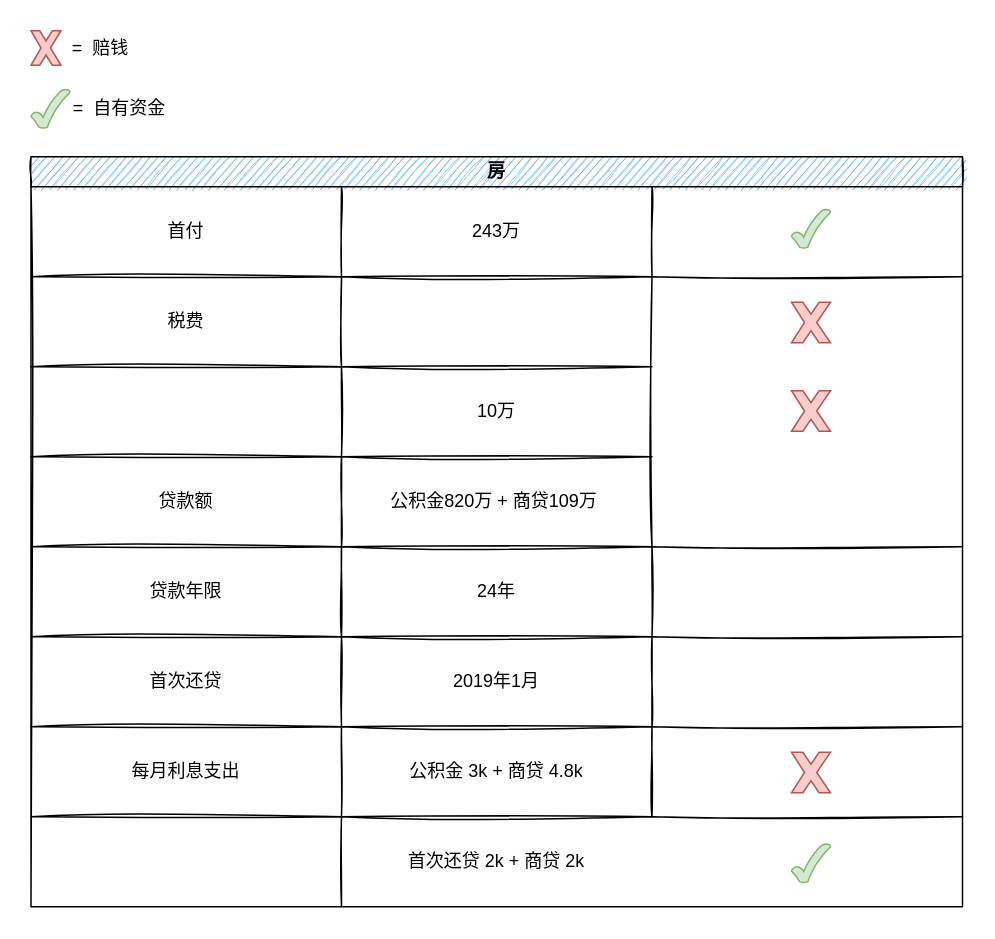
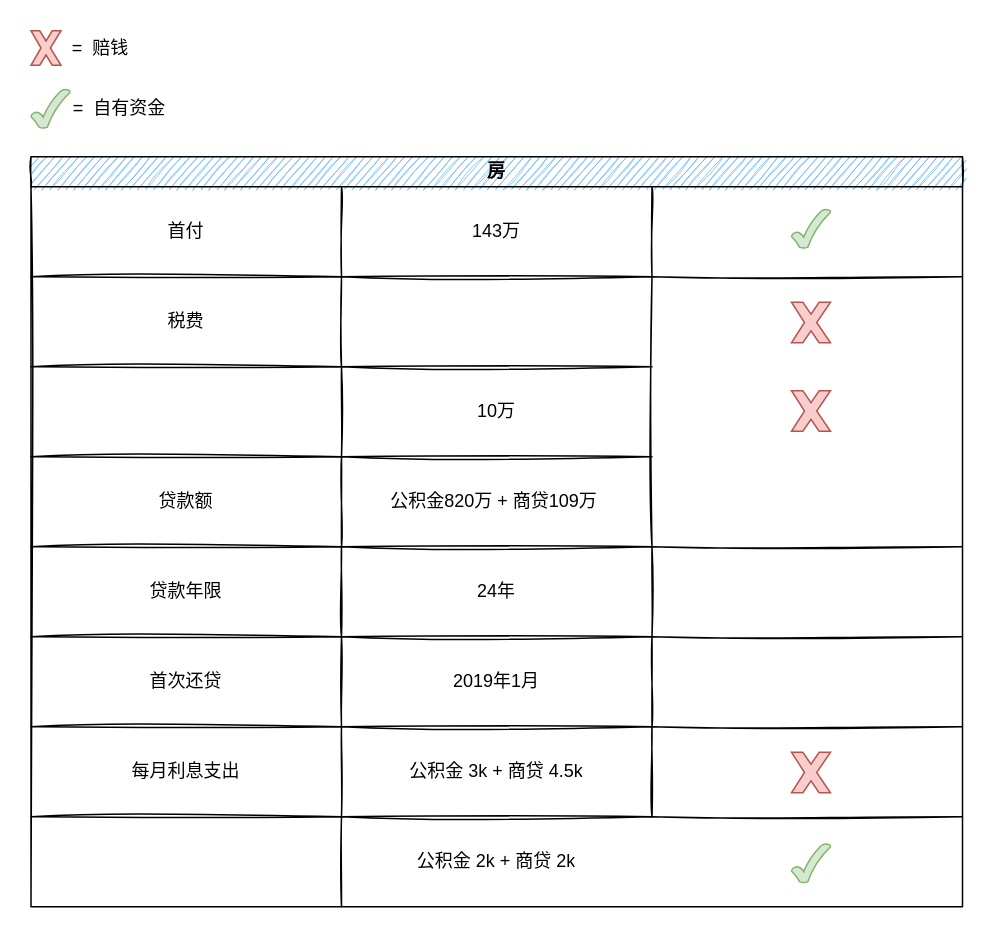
  <mxCell id="0" />
  <mxCell id="1" parent="0" />
  <mxCell id="2" value="房" style="shape=table;html=1;whiteSpace=wrap;startSize=20;container=1;collapsible=0;childLayout=tableLayout;fontStyle=1;align=center;fillColor=#66B2FF;sketch=1;" parent="1" vertex="1"><mxGeometry x="20" y="104" width="621" height="500" as="geometry" /></mxCell>
  <mxCell id="3" value="" style="shape=partialRectangle;html=1;whiteSpace=wrap;collapsible=0;dropTarget=0;pointerEvents=0;fillColor=none;top=0;left=0;bottom=0;right=0;points=[[0,0.5],[1,0.5]];portConstraint=eastwest;sketch=1;" parent="2" vertex="1"><mxGeometry y="20" width="621" height="60" as="geometry" /></mxCell>
  <mxCell id="4" value="&lt;span&gt;首付&lt;/span&gt;" style="shape=partialRectangle;html=1;whiteSpace=wrap;connectable=0;fillColor=none;top=0;left=0;bottom=0;right=0;overflow=hidden;sketch=1;" vertex="1" parent="3"><mxGeometry width="207" height="60" as="geometry" /></mxCell>
- <mxCell id="5" value="243万" style="shape=partialRectangle;html=1;whiteSpace=wrap;connectable=0;fillColor=none;top=0;left=0;bottom=0;right=0;overflow=hidden;sketch=1;" parent="3" vertex="1"><mxGeometry x="207" width="207" height="60" as="geometry" /></mxCell>
+ <mxCell id="5" value="143万" style="shape=partialRectangle;html=1;whiteSpace=wrap;connectable=0;fillColor=none;top=0;left=0;bottom=0;right=0;overflow=hidden;sketch=1;" parent="3" vertex="1"><mxGeometry x="207" width="207" height="60" as="geometry" /></mxCell>
  <mxCell id="6" value="" style="shape=partialRectangle;html=1;whiteSpace=wrap;connectable=0;fillColor=none;top=0;left=0;bottom=0;right=0;overflow=hidden;sketch=1;" vertex="1" parent="3"><mxGeometry x="414" width="207" height="60" as="geometry" /></mxCell>
  <mxCell id="7" style="shape=partialRectangle;html=1;whiteSpace=wrap;collapsible=0;dropTarget=0;pointerEvents=0;fillColor=none;top=0;left=0;bottom=0;right=0;points=[[0,0.5],[1,0.5]];portConstraint=eastwest;sketch=1;" vertex="1" parent="2"><mxGeometry y="80" width="621" height="60" as="geometry" /></mxCell>
  <mxCell id="8" value="税费" style="shape=partialRectangle;html=1;whiteSpace=wrap;connectable=0;fillColor=none;top=0;left=0;bottom=0;right=0;overflow=hidden;sketch=1;" vertex="1" parent="7"><mxGeometry width="207" height="60" as="geometry" /></mxCell>
  <mxCell id="9" style="shape=partialRectangle;html=1;whiteSpace=wrap;connectable=0;fillColor=none;top=0;left=0;bottom=0;right=0;overflow=hidden;sketch=1;" vertex="1" parent="7"><mxGeometry x="414" width="207" height="60" as="geometry" /></mxCell>
  <mxCell id="10" style="shape=partialRectangle;html=1;whiteSpace=wrap;collapsible=0;dropTarget=0;pointerEvents=0;fillColor=none;top=0;left=0;bottom=0;right=0;points=[[0,0.5],[1,0.5]];portConstraint=eastwest;sketch=1;" vertex="1" parent="2"><mxGeometry y="140" width="621" height="60" as="geometry" /></mxCell>
  <mxCell id="11" value="10万" style="shape=partialRectangle;html=1;whiteSpace=wrap;connectable=0;fillColor=none;top=0;left=0;bottom=0;right=0;overflow=hidden;sketch=1;" vertex="1" parent="10"><mxGeometry x="207" width="207" height="60" as="geometry" /></mxCell>
  <mxCell id="12" style="shape=partialRectangle;html=1;whiteSpace=wrap;connectable=0;fillColor=none;top=0;left=0;bottom=0;right=0;overflow=hidden;sketch=1;" vertex="1" parent="10"><mxGeometry x="414" width="207" height="60" as="geometry" /></mxCell>
  <mxCell id="13" style="shape=partialRectangle;html=1;whiteSpace=wrap;collapsible=0;dropTarget=0;pointerEvents=0;fillColor=none;top=0;left=0;bottom=0;right=0;points=[[0,0.5],[1,0.5]];portConstraint=eastwest;sketch=1;" vertex="1" parent="2"><mxGeometry y="200" width="621" height="60" as="geometry" /></mxCell>
  <mxCell id="14" value="贷款额" style="shape=partialRectangle;html=1;whiteSpace=wrap;connectable=0;fillColor=none;top=0;left=0;bottom=0;right=0;overflow=hidden;sketch=1;" vertex="1" parent="13"><mxGeometry width="207" height="60" as="geometry" /></mxCell>
  <mxCell id="15" value="公积金820万 + 商贷109万&amp;nbsp;" style="shape=partialRectangle;html=1;whiteSpace=wrap;connectable=0;fillColor=none;top=0;left=0;bottom=0;right=0;overflow=hidden;sketch=1;" vertex="1" parent="13"><mxGeometry x="207" width="207" height="60" as="geometry" /></mxCell>
  <mxCell id="16" style="shape=partialRectangle;html=1;whiteSpace=wrap;connectable=0;fillColor=none;top=0;left=0;bottom=0;right=0;overflow=hidden;sketch=1;" vertex="1" parent="13"><mxGeometry x="414" width="207" height="60" as="geometry" /></mxCell>
  <mxCell id="17" style="shape=partialRectangle;html=1;whiteSpace=wrap;collapsible=0;dropTarget=0;pointerEvents=0;fillColor=none;top=0;left=0;bottom=0;right=0;points=[[0,0.5],[1,0.5]];portConstraint=eastwest;sketch=1;" vertex="1" parent="2"><mxGeometry y="260" width="621" height="60" as="geometry" /></mxCell>
  <mxCell id="18" value="贷款年限" style="shape=partialRectangle;html=1;whiteSpace=wrap;connectable=0;fillColor=none;top=0;left=0;bottom=0;right=0;overflow=hidden;sketch=1;" vertex="1" parent="17"><mxGeometry width="207" height="60" as="geometry" /></mxCell>
  <mxCell id="19" value="24年" style="shape=partialRectangle;html=1;whiteSpace=wrap;connectable=0;fillColor=none;top=0;left=0;bottom=0;right=0;overflow=hidden;sketch=1;" vertex="1" parent="17"><mxGeometry x="207" width="207" height="60" as="geometry" /></mxCell>
  <mxCell id="20" style="shape=partialRectangle;html=1;whiteSpace=wrap;connectable=0;fillColor=none;top=0;left=0;bottom=0;right=0;overflow=hidden;sketch=1;" vertex="1" parent="17"><mxGeometry x="414" width="207" height="60" as="geometry" /></mxCell>
  <mxCell id="21" style="shape=partialRectangle;html=1;whiteSpace=wrap;collapsible=0;dropTarget=0;pointerEvents=0;fillColor=none;top=0;left=0;bottom=0;right=0;points=[[0,0.5],[1,0.5]];portConstraint=eastwest;sketch=1;" vertex="1" parent="2"><mxGeometry y="320" width="621" height="60" as="geometry" /></mxCell>
  <mxCell id="22" value="首次还贷" style="shape=partialRectangle;html=1;whiteSpace=wrap;connectable=0;fillColor=none;top=0;left=0;bottom=0;right=0;overflow=hidden;sketch=1;" vertex="1" parent="21"><mxGeometry width="207" height="60" as="geometry" /></mxCell>
  <mxCell id="23" value="2019年1月" style="shape=partialRectangle;html=1;whiteSpace=wrap;connectable=0;fillColor=none;top=0;left=0;bottom=0;right=0;overflow=hidden;sketch=1;" vertex="1" parent="21"><mxGeometry x="207" width="207" height="60" as="geometry" /></mxCell>
  <mxCell id="24" style="shape=partialRectangle;html=1;whiteSpace=wrap;connectable=0;fillColor=none;top=0;left=0;bottom=0;right=0;overflow=hidden;sketch=1;" vertex="1" parent="21"><mxGeometry x="414" width="207" height="60" as="geometry" /></mxCell>
  <mxCell id="25" value="" style="shape=partialRectangle;html=1;whiteSpace=wrap;collapsible=0;dropTarget=0;pointerEvents=0;fillColor=none;top=0;left=0;bottom=0;right=0;points=[[0,0.5],[1,0.5]];portConstraint=eastwest;sketch=1;" parent="2" vertex="1"><mxGeometry y="380" width="621" height="60" as="geometry" /></mxCell>
  <mxCell id="26" value="&lt;span&gt;每月利息支出&lt;/span&gt;" style="shape=partialRectangle;html=1;whiteSpace=wrap;connectable=0;fillColor=none;top=0;left=0;bottom=0;right=0;overflow=hidden;sketch=1;" vertex="1" parent="25"><mxGeometry width="207" height="60" as="geometry" /></mxCell>
- <mxCell id="27" value="公积金 3k + 商贷 4.8k" style="shape=partialRectangle;html=1;whiteSpace=wrap;connectable=0;fillColor=none;top=0;left=0;bottom=0;right=0;overflow=hidden;sketch=1;" parent="25" vertex="1"><mxGeometry x="207" width="207" height="60" as="geometry" /></mxCell>
+ <mxCell id="27" value="公积金 3k + 商贷 4.5k" style="shape=partialRectangle;html=1;whiteSpace=wrap;connectable=0;fillColor=none;top=0;left=0;bottom=0;right=0;overflow=hidden;sketch=1;" parent="25" vertex="1"><mxGeometry x="207" width="207" height="60" as="geometry" /></mxCell>
  <mxCell id="28" style="shape=partialRectangle;html=1;whiteSpace=wrap;connectable=0;fillColor=none;top=0;left=0;bottom=0;right=0;overflow=hidden;sketch=1;" vertex="1" parent="25"><mxGeometry x="414" width="207" height="60" as="geometry" /></mxCell>
  <mxCell id="29" value="" style="shape=partialRectangle;html=1;whiteSpace=wrap;collapsible=0;dropTarget=0;pointerEvents=0;fillColor=none;top=0;left=0;bottom=0;right=0;points=[[0,0.5],[1,0.5]];portConstraint=eastwest;sketch=1;" parent="2" vertex="1"><mxGeometry y="440" width="621" height="60" as="geometry" /></mxCell>
- <mxCell id="30" value="&lt;span&gt;首次还贷 2k + 商贷 2k&lt;/span&gt;" style="shape=partialRectangle;html=1;whiteSpace=wrap;connectable=0;top=0;left=0;bottom=0;right=0;overflow=hidden;sketch=1;shadow=0;fillColor=none;flipH=1;flipV=1;direction=north;" parent="29" vertex="1"><mxGeometry x="207" width="207" height="60" as="geometry" /></mxCell>
+ <mxCell id="30" value="&lt;span&gt;公积金 2k + 商贷 2k&lt;/span&gt;" style="shape=partialRectangle;html=1;whiteSpace=wrap;connectable=0;top=0;left=0;bottom=0;right=0;overflow=hidden;sketch=1;shadow=0;fillColor=none;flipH=1;flipV=1;direction=north;" parent="29" vertex="1"><mxGeometry x="207" width="207" height="60" as="geometry" /></mxCell>
  <mxCell id="31" style="shape=partialRectangle;html=1;whiteSpace=wrap;connectable=0;top=0;left=0;bottom=0;right=0;overflow=hidden;sketch=1;shadow=0;fillColor=none;flipH=1;flipV=1;direction=north;" vertex="1" parent="29"><mxGeometry x="414" width="207" height="60" as="geometry" /></mxCell>
  <mxCell id="32" value="" style="verticalLabelPosition=bottom;verticalAlign=top;html=1;shape=mxgraph.basic.tick;shadow=0;fillColor=#d5e8d4;strokeColor=#82b366;" vertex="1" parent="1"><mxGeometry x="527" y="139" width="26" height="26" as="geometry" /></mxCell>
  <mxCell id="33" value="" style="verticalLabelPosition=bottom;verticalAlign=top;html=1;shape=mxgraph.basic.x;shadow=0;fillColor=#f8cecc;strokeColor=#b85450;" vertex="1" parent="1"><mxGeometry x="527" y="201" width="26" height="27" as="geometry" /></mxCell>
  <mxCell id="34" value="" style="verticalLabelPosition=bottom;verticalAlign=top;html=1;shape=mxgraph.basic.x;shadow=0;fillColor=#f8cecc;strokeColor=#b85450;" vertex="1" parent="1"><mxGeometry x="527" y="260" width="26" height="27" as="geometry" /></mxCell>
  <mxCell id="35" value="" style="verticalLabelPosition=bottom;verticalAlign=top;html=1;shape=mxgraph.basic.x;shadow=0;fillColor=#f8cecc;strokeColor=#b85450;" vertex="1" parent="1"><mxGeometry x="527" y="501" width="26" height="27" as="geometry" /></mxCell>
  <mxCell id="36" value="" style="verticalLabelPosition=bottom;verticalAlign=top;html=1;shape=mxgraph.basic.tick;shadow=0;fillColor=#d5e8d4;strokeColor=#82b366;" vertex="1" parent="1"><mxGeometry x="20" y="59" width="26" height="26" as="geometry" /></mxCell>
  <mxCell id="37" value="&amp;nbsp;=&amp;nbsp; 自有资金" style="text;html=1;align=center;verticalAlign=middle;resizable=0;points=[];autosize=1;" vertex="1" parent="1"><mxGeometry x="39" y="63" width="75" height="18" as="geometry" /></mxCell>
  <mxCell id="38" value="" style="verticalLabelPosition=bottom;verticalAlign=top;html=1;shape=mxgraph.basic.x;shadow=0;fillColor=#f8cecc;strokeColor=#b85450;" vertex="1" parent="1"><mxGeometry x="20" y="20" width="20" height="23" as="geometry" /></mxCell>
  <mxCell id="39" value="=&amp;nbsp; 赔钱" style="text;html=1;align=center;verticalAlign=middle;resizable=0;points=[];autosize=1;" vertex="1" parent="1"><mxGeometry x="42" y="22.5" width="48" height="18" as="geometry" /></mxCell>
  <mxCell id="40" value="" style="verticalLabelPosition=bottom;verticalAlign=top;html=1;shape=mxgraph.basic.tick;shadow=0;fillColor=#d5e8d4;strokeColor=#82b366;" vertex="1" parent="1"><mxGeometry x="527" y="562" width="26" height="26" as="geometry" /></mxCell>
